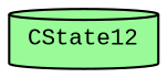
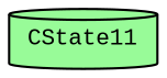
  digraph {
    rankdir=TB
    fontname="Liberation Mono"
-   n1 [color=black fillcolor=palegreen fontname="Liberation Mono" fontsize=10 height=0.2 label=CState12 shape=cylinder style=filled width=0.4]
+   n1 [color=black fillcolor=palegreen fontname="Liberation Mono" fontsize=10 height=0.2 label=CState11 shape=cylinder style=filled width=0.4]
  }
